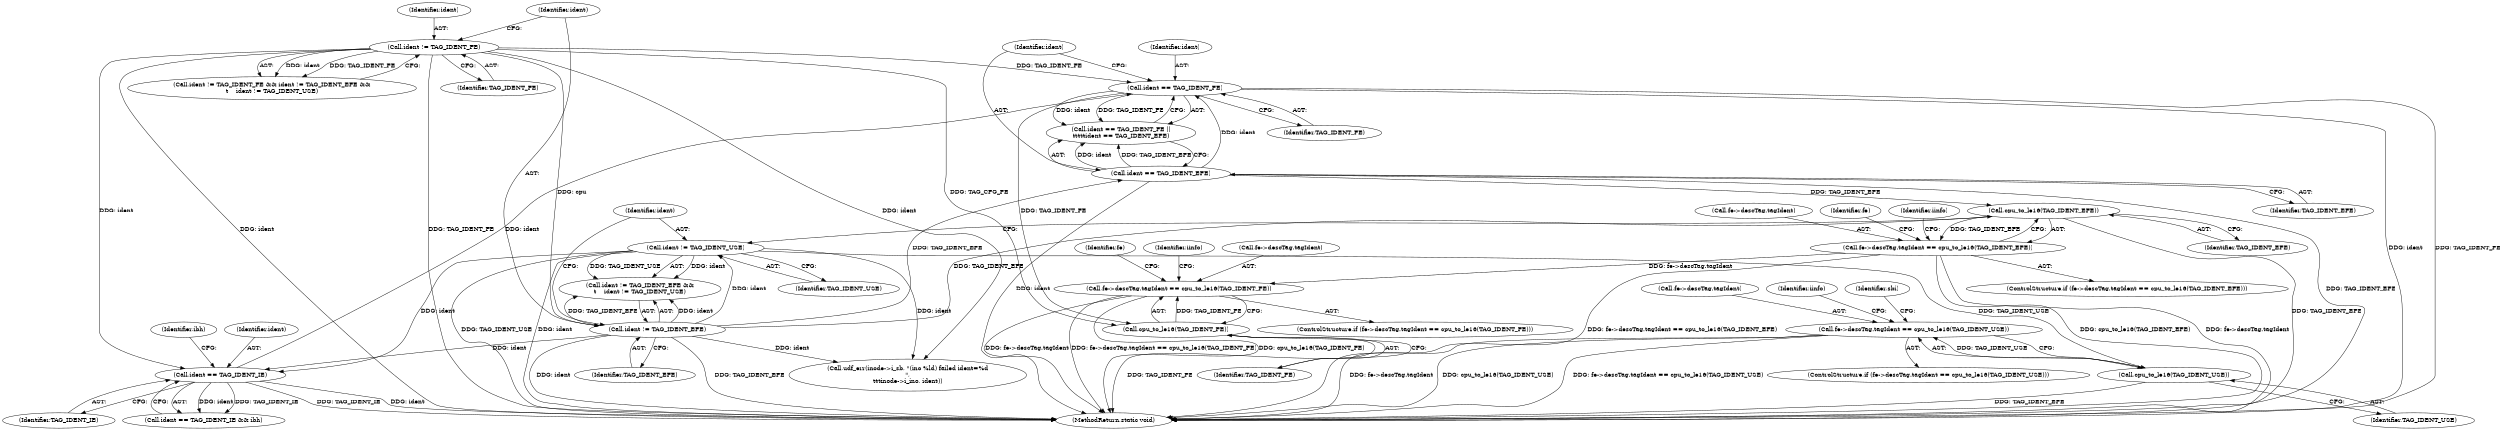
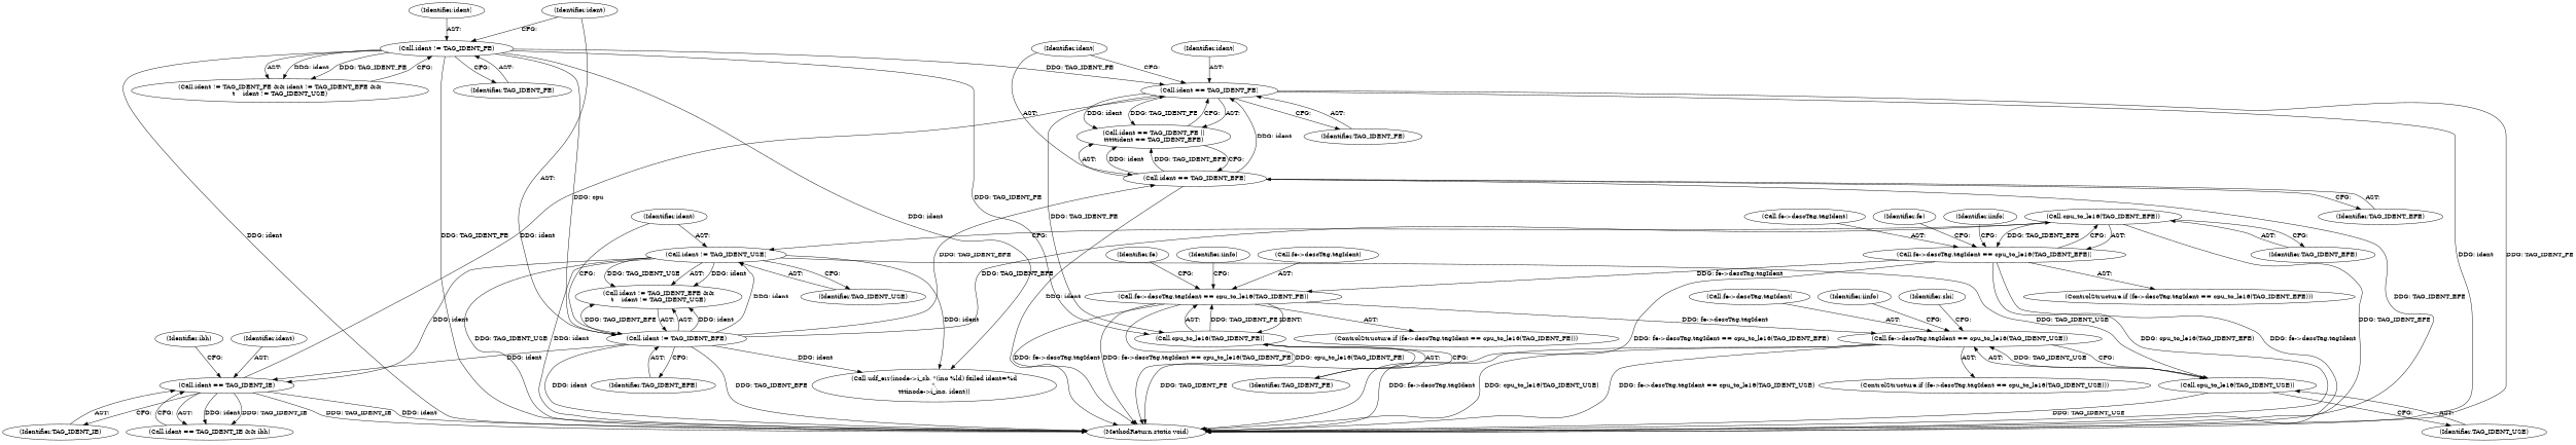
  digraph {
    n1 [label="(Call,fe->descTag.tagIdent == cpu_to_le16(TAG_IDENT_USE))"]
    n2 [label="(Call,cpu_to_le16(TAG_IDENT_USE))"]
    n3 [label="(ControlStructure,if (fe->descTag.tagIdent == cpu_to_le16(TAG_IDENT_USE)))"]
    n4 [label="(MethodReturn,static void)"]
    n5 [label="(Identifier,TAG_IDENT_USE)"]
    n6 [label="(Call,fe->descTag.tagIdent == cpu_to_le16(TAG_IDENT_FE))"]
    n7 [label="(Call,cpu_to_le16(TAG_IDENT_FE))"]
    n8 [label="(ControlStructure,if (fe->descTag.tagIdent == cpu_to_le16(TAG_IDENT_FE)))"]
    n9 [label="(Identifier,TAG_IDENT_FE)"]
    n10 [label="(Call,fe->descTag.tagIdent == cpu_to_le16(TAG_IDENT_EFE))"]
    n11 [label="(Call,cpu_to_le16(TAG_IDENT_EFE))"]
    n12 [label="(ControlStructure,if (fe->descTag.tagIdent == cpu_to_le16(TAG_IDENT_EFE)))"]
    n13 [label="(Identifier,TAG_IDENT_EFE)"]
    n14 [label="(Call,ident != TAG_IDENT_USE)"]
    n15 [label="(Call,ident == TAG_IDENT_EFE)"]
    n16 [label="(Call,ident == TAG_IDENT_FE ||\n\t\t\t\t\tident == TAG_IDENT_EFE)"]
    n17 [label="(Identifier,TAG_IDENT_EFE)"]
    n18 [label="(Call,ident == TAG_IDENT_FE)"]
    n19 [label="(Identifier,TAG_IDENT_FE)"]
    n20 [label="(Call,ident == TAG_IDENT_IE)"]
    n21 [label="(Call,ident == TAG_IDENT_IE && ibh)"]
    n22 [label="(Identifier,TAG_IDENT_IE)"]
    n23 [label="(Identifier,TAG_IDENT_USE)"]
    n24 [label="(Call,ident != TAG_IDENT_EFE &&\n\t    ident != TAG_IDENT_USE)"]
    n25 [label="(Call,udf_err(inode->i_sb, \"(ino %ld) failed ident=%d\n\",\n\t\t\tinode->i_ino, ident))"]
    n26 [label="(Call,ident != TAG_IDENT_EFE)"]
    n27 [label="(Identifier,TAG_IDENT_EFE)"]
    n28 [label="(Call,ident != TAG_IDENT_FE)"]
    n29 [label="(Call,ident != TAG_IDENT_FE && ident != TAG_IDENT_EFE &&\n\t    ident != TAG_IDENT_USE)"]
    n30 [label="(Identifier,TAG_IDENT_FE)"]
    n31 [label="(Identifier,ident)"]
    n32 [label="(Identifier,ident)"]
    n33 [label="(Call,fe->descTag.tagIdent)"]
    n34 [label="(Identifier,ident)"]
    n35 [label="(Identifier,fe)"]
    n36 [label="(Call,fe->descTag.tagIdent)"]
    n37 [label="(Identifier,iinfo)"]
    n38 [label="(Identifier,ibh)"]
    n39 [label="(Identifier,fe)"]
    n40 [label="(Identifier,ident)"]
    n41 [label="(Identifier,iinfo)"]
    n42 [label="(Identifier,ident)"]
    n43 [label="(Identifier,ident)"]
    n44 [label="(Identifier,sbi)"]
    n45 [label="(Identifier,iinfo)"]
    n46 [label="(Call,fe->descTag.tagIdent)"]
    n1 -> n2 [label="CFG: "]
    n1 -> n3 [label="AST: "]
    n1 -> n4 [label="DDG: fe->descTag.tagIdent == cpu_to_le16(TAG_IDENT_USE)"]
    n1 -> n4 [label="DDG: fe->descTag.tagIdent"]
    n1 -> n4 [label="DDG: cpu_to_le16(TAG_IDENT_USE)"]
    n2 -> n1 [label="AST: "]
    n2 -> n1 [label="DDG: TAG_IDENT_USE"]
-   n2 -> n4 [label="DDG: TAG_IDENT_EFE"]
+   n2 -> n4 [label="DDG: TAG_IDENT_USE"]
    n2 -> n5 [label="CFG: "]
    n5 -> n2 [label="AST: "]
+   n6 -> n1 [label="DDG: fe->descTag.tagIdent"]
    n6 -> n4 [label="DDG: fe->descTag.tagIdent == cpu_to_le16(TAG_IDENT_FE)"]
    n6 -> n4 [label="DDG: cpu_to_le16(TAG_IDENT_FE)"]
    n6 -> n4 [label="DDG: fe->descTag.tagIdent"]
-   n6 -> n7 [label="CFG: "]
+   n6 -> n7 [label="IDENT: "]
    n6 -> n8 [label="AST: "]
    n7 -> n4 [label="DDG: TAG_IDENT_FE"]
    n7 -> n6 [label="AST: "]
    n7 -> n6 [label="DDG: TAG_IDENT_FE"]
    n7 -> n9 [label="CFG: "]
    n9 -> n7 [label="AST: "]
    n10 -> n4 [label="DDG: cpu_to_le16(TAG_IDENT_EFE)"]
    n10 -> n4 [label="DDG: fe->descTag.tagIdent"]
    n10 -> n4 [label="DDG: fe->descTag.tagIdent == cpu_to_le16(TAG_IDENT_EFE)"]
    n10 -> n6 [label="DDG: fe->descTag.tagIdent"]
    n10 -> n11 [label="CFG: "]
    n10 -> n12 [label="AST: "]
    n11 -> n4 [label="DDG: TAG_IDENT_EFE"]
    n11 -> n10 [label="AST: "]
    n11 -> n10 [label="DDG: TAG_IDENT_EFE"]
    n11 -> n13 [label="CFG: "]
    n11 -> n14 [label="CFG: "]
    n13 -> n11 [label="AST: "]
    n14 -> n2 [label="DDG: TAG_IDENT_USE"]
    n14 -> n4 [label="DDG: ident"]
    n14 -> n4 [label="DDG: TAG_IDENT_USE"]
    n14 -> n20 [label="DDG: ident"]
    n14 -> n23 [label="CFG: "]
    n14 -> n24 [label="AST: "]
    n14 -> n24 [label="DDG: ident"]
    n14 -> n24 [label="DDG: TAG_IDENT_USE"]
    n14 -> n25 [label="DDG: ident"]
    n15 -> n4 [label="DDG: TAG_IDENT_EFE"]
    n15 -> n4 [label="DDG: ident"]
-   n15 -> n11 [label="DDG: TAG_IDENT_EFE"]
    n15 -> n16 [label="AST: "]
    n15 -> n16 [label="DDG: ident"]
    n15 -> n16 [label="DDG: TAG_IDENT_EFE"]
    n15 -> n17 [label="CFG: "]
    n15 -> n18 [label="DDG: ident"]
    n16 -> n15 [label="CFG: "]
    n16 -> n18 [label="CFG: "]
    n17 -> n15 [label="AST: "]
    n18 -> n4 [label="DDG: ident"]
    n18 -> n4 [label="DDG: TAG_IDENT_FE"]
    n18 -> n7 [label="DDG: TAG_IDENT_FE"]
    n18 -> n16 [label="AST: "]
    n18 -> n16 [label="DDG: ident"]
    n18 -> n16 [label="DDG: TAG_IDENT_FE"]
    n18 -> n19 [label="CFG: "]
    n19 -> n18 [label="AST: "]
    n20 -> n4 [label="DDG: TAG_IDENT_IE"]
    n20 -> n4 [label="DDG: ident"]
    n20 -> n18 [label="DDG: ident"]
    n20 -> n21 [label="AST: "]
    n20 -> n21 [label="DDG: ident"]
    n20 -> n21 [label="DDG: TAG_IDENT_IE"]
    n20 -> n22 [label="CFG: "]
    n21 -> n20 [label="CFG: "]
    n22 -> n20 [label="AST: "]
    n23 -> n14 [label="AST: "]
    n24 -> n26 [label="AST: "]
    n26 -> n4 [label="DDG: TAG_IDENT_EFE"]
    n26 -> n4 [label="DDG: ident"]
    n26 -> n11 [label="DDG: TAG_IDENT_EFE"]
    n26 -> n14 [label="DDG: ident"]
    n26 -> n15 [label="DDG: TAG_IDENT_EFE"]
    n26 -> n20 [label="DDG: ident"]
    n26 -> n24 [label="AST: "]
    n26 -> n24 [label="DDG: ident"]
    n26 -> n24 [label="DDG: TAG_IDENT_EFE"]
    n26 -> n25 [label="DDG: ident"]
    n26 -> n27 [label="CFG: "]
    n27 -> n26 [label="AST: "]
    n28 -> n4 [label="DDG: ident"]
    n28 -> n4 [label="DDG: TAG_IDENT_FE"]
-   n28 -> n7 [label="DDG: TAG_CFG_FE"]
+   n28 -> n7 [label="DDG: TAG_IDENT_FE"]
    n28 -> n18 [label="DDG: TAG_IDENT_FE"]
-   n28 -> n20 [label="DDG: ident"]
    n28 -> n25 [label="DDG: ident"]
    n28 -> n26 [label="DDG: cpu"]
    n28 -> n29 [label="AST: "]
    n28 -> n29 [label="DDG: ident"]
    n28 -> n29 [label="DDG: TAG_IDENT_FE"]
    n28 -> n30 [label="CFG: "]
    n29 -> n28 [label="CFG: "]
    n30 -> n28 [label="AST: "]
    n31 -> n20 [label="AST: "]
    n32 -> n15 [label="AST: "]
    n32 -> n18 [label="CFG: "]
    n33 -> n1 [label="AST: "]
    n34 -> n26 [label="AST: "]
    n34 -> n28 [label="CFG: "]
    n35 -> n10 [label="CFG: "]
    n36 -> n6 [label="AST: "]
    n37 -> n10 [label="CFG: "]
    n38 -> n20 [label="CFG: "]
    n39 -> n6 [label="CFG: "]
    n40 -> n18 [label="AST: "]
    n41 -> n1 [label="CFG: "]
    n42 -> n28 [label="AST: "]
    n43 -> n14 [label="AST: "]
    n43 -> n26 [label="CFG: "]
    n44 -> n1 [label="CFG: "]
    n45 -> n6 [label="CFG: "]
    n46 -> n10 [label="AST: "]
  }
